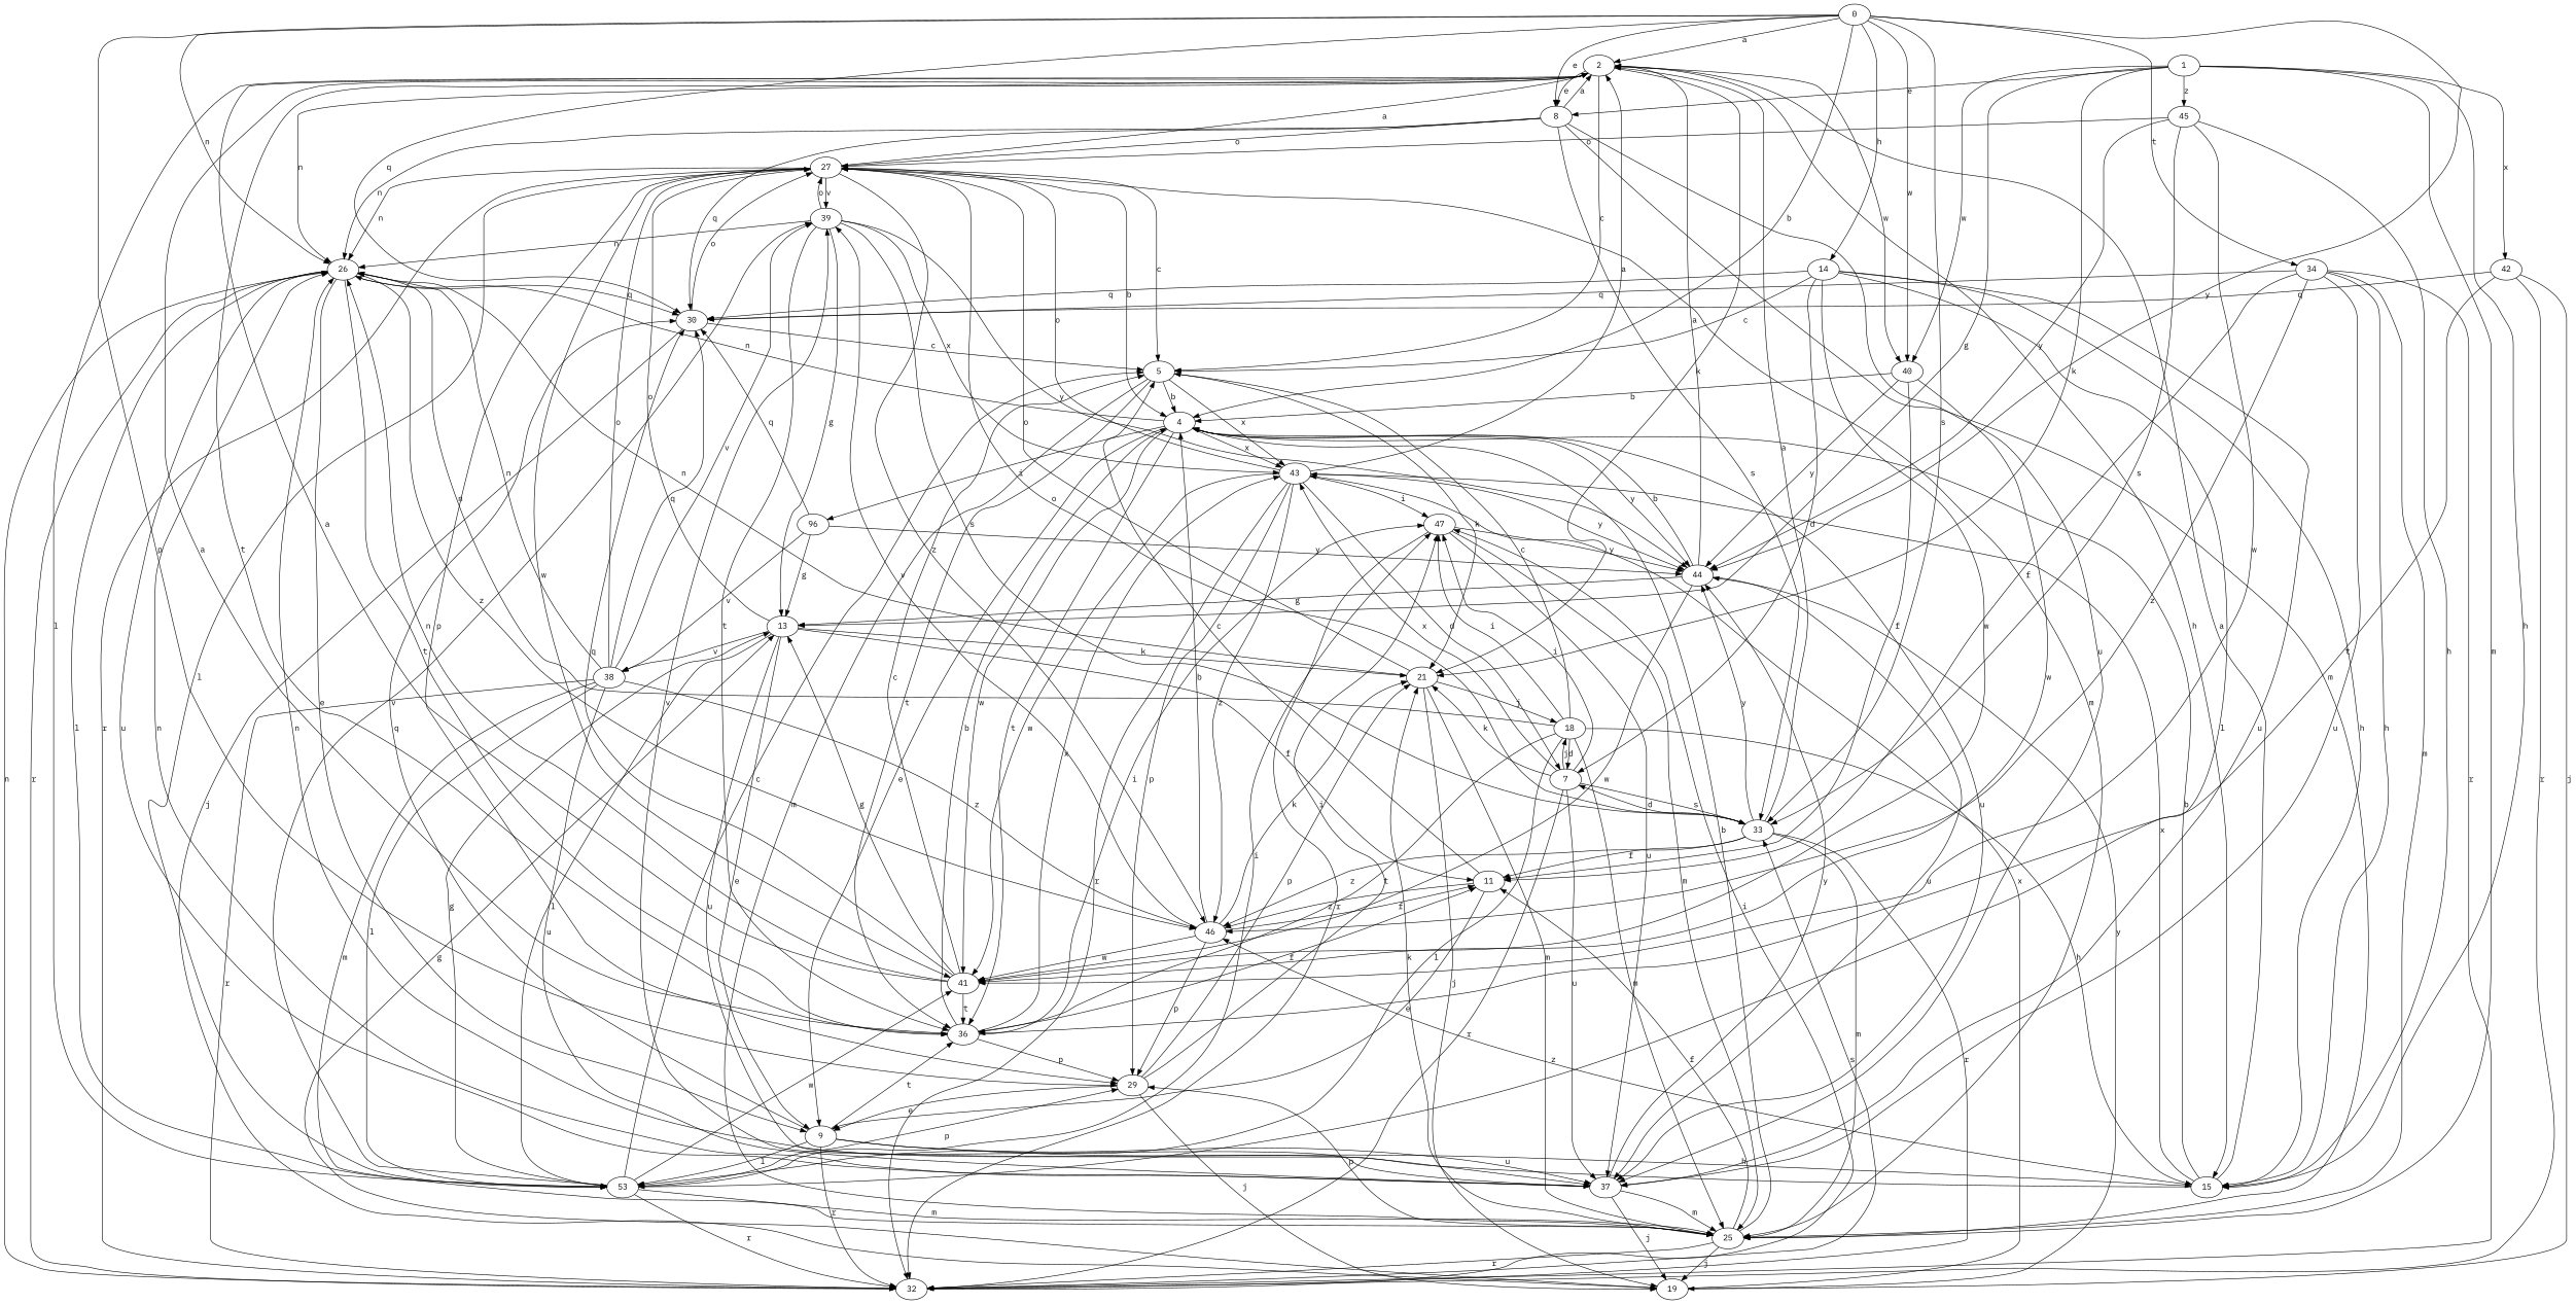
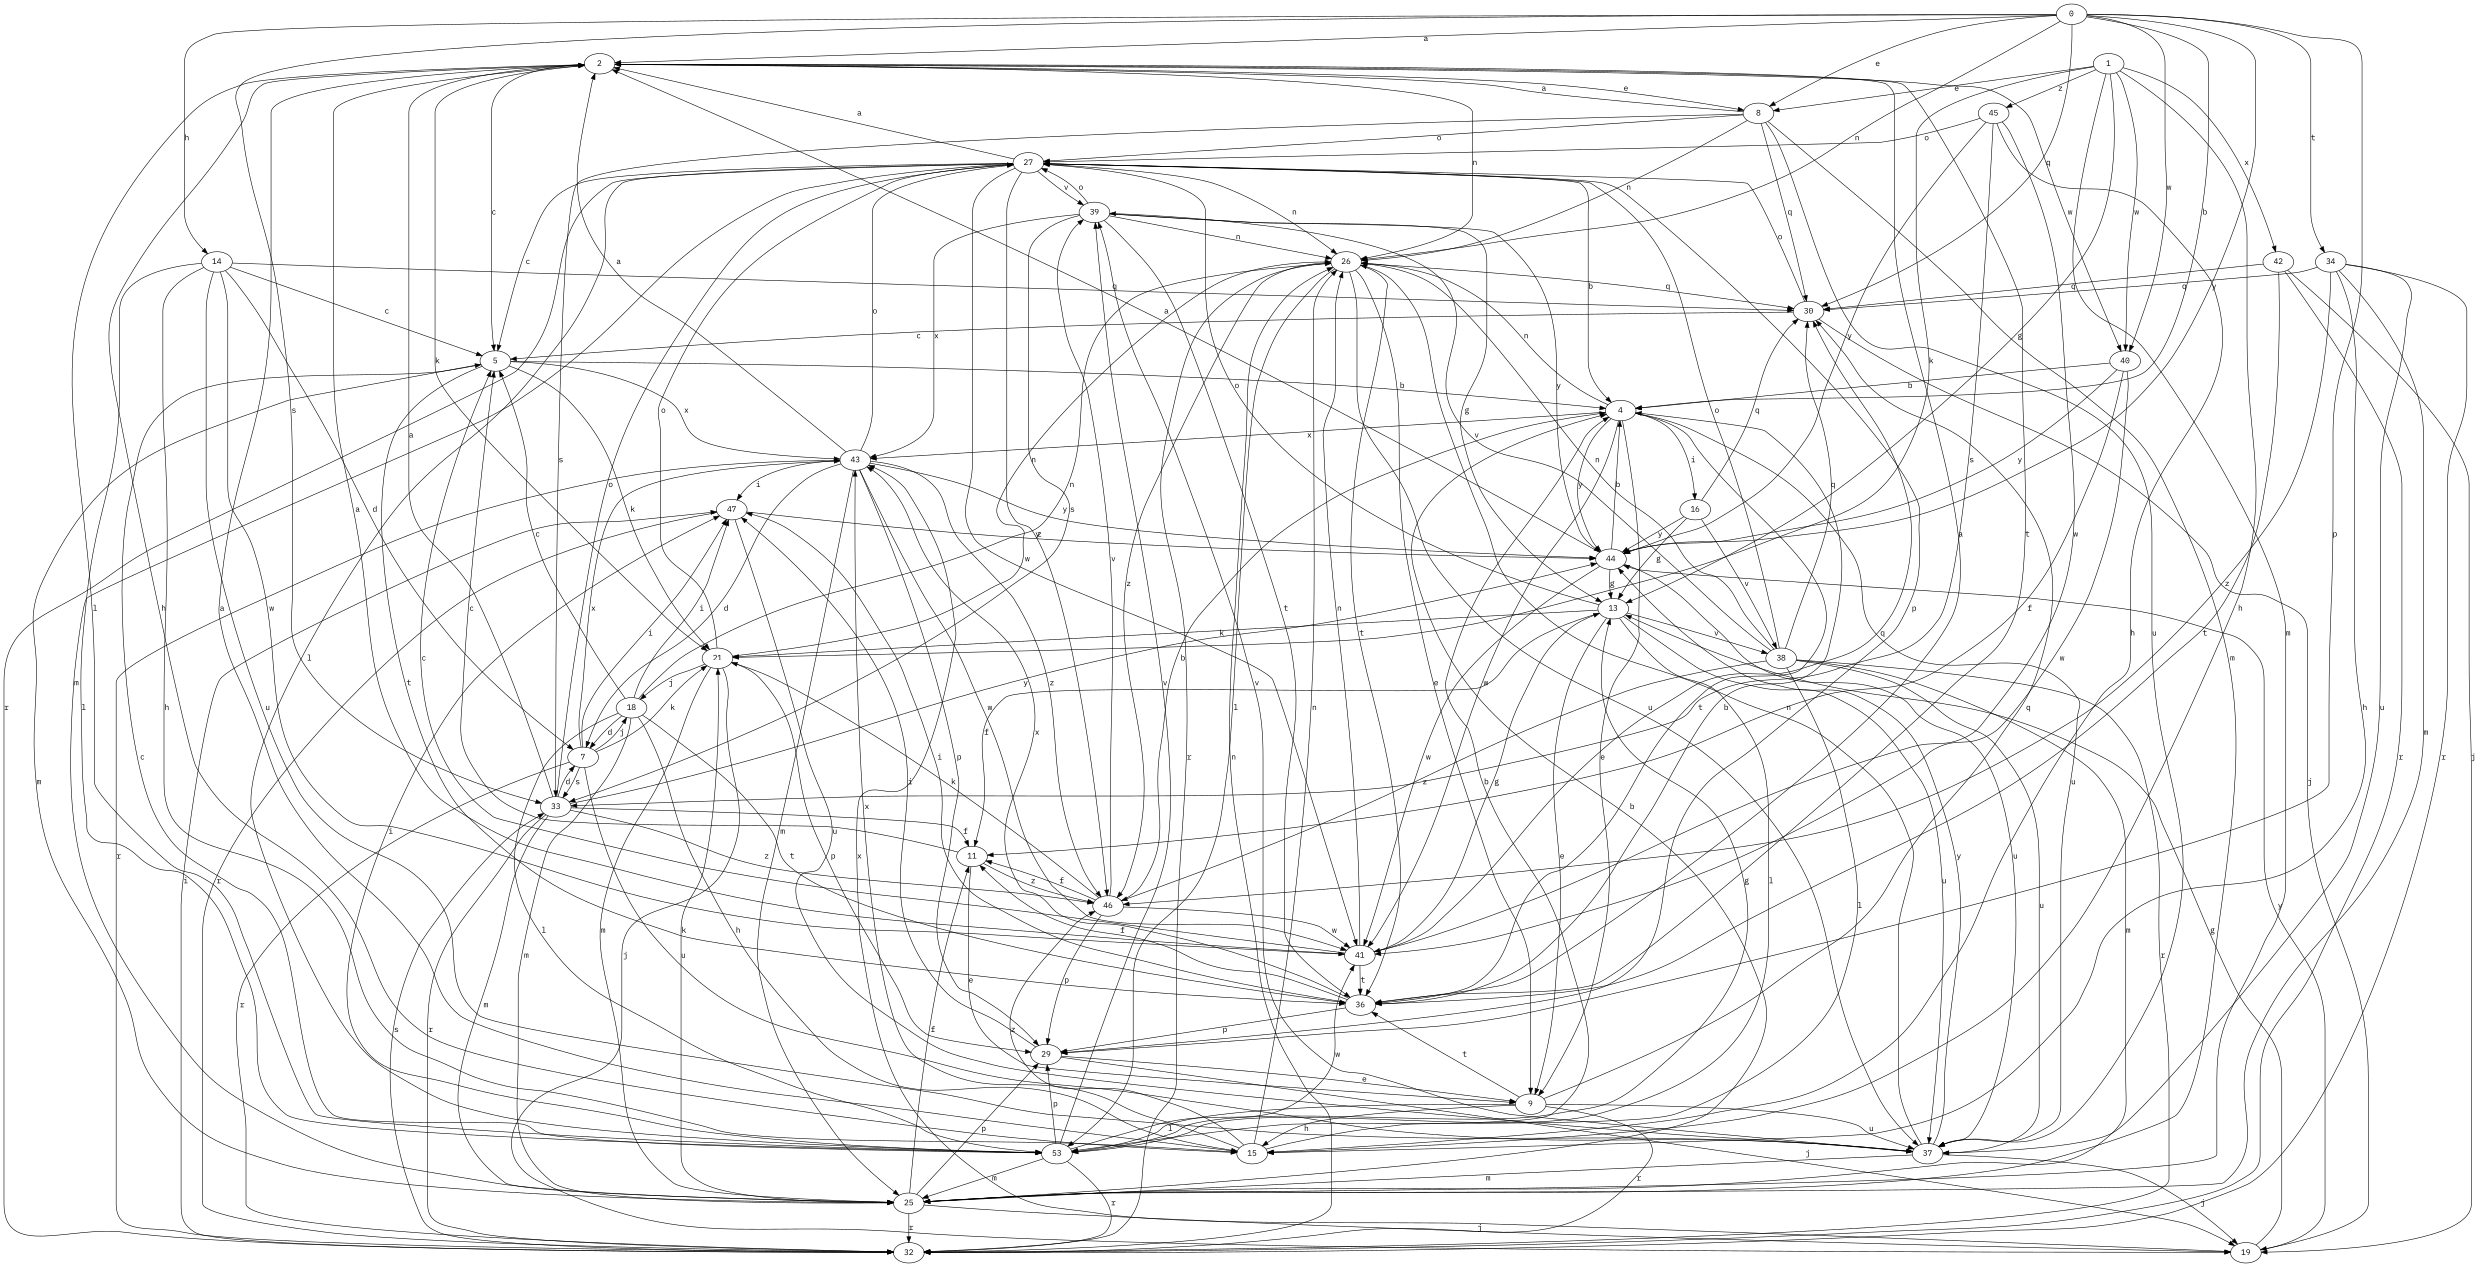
  strict digraph {
    fontname="IBM Plex Mono"
    node [fontname="IBM Plex Mono"]
    edge [fontname="IBM Plex Mono"]
    0
    2
    4
    8
    14
    26
    29
    30
    33
    34
    40
    44
    15
    21
    5
    n16 [label=53]
    36
    9
-   16 [label=96]
+   16
    37
    41
    43
    25
    27
    7
    32
    46
    n28 [label=47]
    19
    11
    13
    1
    42
    45
    38
    18
    39
    0 -> 2 [label=a]
    0 -> 4 [label=b]
    0 -> 8 [label=e]
    0 -> 14 [label=h]
    0 -> 26 [label=n]
    0 -> 29 [label=p]
    0 -> 30 [label=q]
    0 -> 33 [label=s]
    0 -> 34 [label=t]
    0 -> 40 [label=w]
    0 -> 44 [label=y]
    2 -> 8 [label=e]
    2 -> 26 [label=n]
    2 -> 40 [label=w]
    2 -> 15 [label=h]
    2 -> 21 [label=k]
    2 -> 5 [label=c]
    2 -> n16 [label=l]
    2 -> 36 [label=t]
    4 -> 26 [label=n]
    4 -> 44 [label=y]
    4 -> 36 [label=t]
    4 -> 9 [label=e]
    4 -> 16 [label=i]
    4 -> 37 [label=u]
    4 -> 41 [label=w]
    4 -> 43 [label=x]
    8 -> 2 [label=a]
    8 -> 26 [label=n]
    8 -> 30 [label=q]
    8 -> 33 [label=s]
    8 -> 37 [label=u]
    8 -> 25 [label=m]
    8 -> 27 [label=o]
    14 -> 30 [label=q]
    14 -> 15 [label=h]
    14 -> 5 [label=c]
    14 -> n16 [label=l]
    14 -> 37 [label=u]
    14 -> 41 [label=w]
    14 -> 7 [label=d]
    26 -> 30 [label=q]
    26 -> n16 [label=l]
    26 -> 36 [label=t]
    26 -> 9 [label=e]
    26 -> 37 [label=u]
    26 -> 32 [label=r]
    26 -> 46 [label=z]
    29 -> 9 [label=e]
    29 -> n28 [label=i]
    29 -> 19 [label=j]
    30 -> 5 [label=c]
    30 -> 27 [label=o]
    30 -> 19 [label=j]
    33 -> 2 [label=a]
    33 -> 44 [label=y]
    33 -> 25 [label=m]
    33 -> 27 [label=o]
    33 -> 7 [label=d]
    33 -> 32 [label=r]
    33 -> 46 [label=z]
    33 -> 11 [label=f]
    34 -> 30 [label=q]
    34 -> 15 [label=h]
    34 -> 37 [label=u]
    34 -> 25 [label=m]
    34 -> 32 [label=r]
    34 -> 46 [label=z]
-   34 -> 11 [label=f]
    40 -> 4 [label=b]
    40 -> 44 [label=y]
    40 -> 41 [label=w]
    40 -> 11 [label=f]
    44 -> 2 [label=a]
    44 -> 4 [label=b]
    44 -> 37 [label=u]
    44 -> 41 [label=w]
    44 -> 13 [label=g]
    15 -> 2 [label=a]
    15 -> 4 [label=b]
    15 -> 26 [label=n]
    15 -> 43 [label=x]
    15 -> 46 [label=z]
    21 -> 26 [label=n]
-   29 -> 21 [label=p]
+   21 -> 29 [label=p]
    21 -> 25 [label=m]
    21 -> 27 [label=o]
    21 -> 19 [label=j]
    21 -> 18 [label=j]
    5 -> 4 [label=b]
    5 -> 21 [label=k]
    5 -> 36 [label=t]
    5 -> 43 [label=x]
    5 -> 25 [label=m]
    n16 -> 29 [label=p]
    n16 -> 5 [label=c]
    n16 -> 41 [label=w]
    n16 -> 25 [label=m]
    n16 -> 32 [label=r]
    n16 -> n28 [label=i]
    n16 -> 13 [label=g]
    n16 -> 39 [label=v]
    36 -> 2 [label=a]
    36 -> 4 [label=b]
    36 -> 29 [label=p]
    36 -> 43 [label=x]
    36 -> n28 [label=i]
    36 -> 11 [label=f]
    9 -> 30 [label=q]
    9 -> 15 [label=h]
    9 -> n16 [label=l]
    9 -> 36 [label=t]
    9 -> 37 [label=u]
    9 -> 32 [label=r]
    16 -> 30 [label=q]
    16 -> 44 [label=y]
    16 -> 13 [label=g]
    16 -> 38 [label=v]
    37 -> 26 [label=n]
    37 -> 44 [label=y]
    37 -> 25 [label=m]
    37 -> 19 [label=j]
    37 -> 39 [label=v]
    41 -> 2 [label=a]
    41 -> 26 [label=n]
    41 -> 30 [label=q]
    41 -> 5 [label=c]
    41 -> 36 [label=t]
    41 -> 13 [label=g]
    43 -> 2 [label=a]
    43 -> 29 [label=p]
    43 -> 44 [label=y]
    43 -> 41 [label=w]
    43 -> 27 [label=o]
    43 -> 7 [label=d]
    43 -> 32 [label=r]
    43 -> 46 [label=z]
    43 -> n28 [label=i]
    25 -> 4 [label=b]
    25 -> 29 [label=p]
    25 -> 21 [label=k]
    25 -> 32 [label=r]
    25 -> 19 [label=j]
    25 -> 11 [label=f]
    27 -> 2 [label=a]
    27 -> 4 [label=b]
    27 -> 26 [label=n]
    27 -> 29 [label=p]
    27 -> 5 [label=c]
    27 -> n16 [label=l]
    27 -> 41 [label=w]
    27 -> 25 [label=m]
    27 -> 32 [label=r]
    27 -> 46 [label=z]
    27 -> 39 [label=v]
    7 -> 33 [label=s]
    7 -> 21 [label=k]
    7 -> 37 [label=u]
    7 -> 43 [label=x]
    7 -> 32 [label=r]
    7 -> n28 [label=i]
    7 -> 18 [label=j]
    32 -> 26 [label=n]
    32 -> 33 [label=s]
    32 -> n28 [label=i]
    46 -> 4 [label=b]
    46 -> 29 [label=p]
    46 -> 21 [label=k]
    46 -> 41 [label=w]
    46 -> 11 [label=f]
    46 -> 39 [label=v]
    n28 -> 44 [label=y]
    n28 -> 37 [label=u]
-   n28 -> 25 [label=m]
+   43 -> 25 [label=m]
    n28 -> 32 [label=r]
    19 -> 44 [label=y]
    19 -> 43 [label=x]
    19 -> 13 [label=g]
    11 -> 5 [label=c]
    11 -> 9 [label=e]
    11 -> 46 [label=z]
    13 -> 21 [label=k]
    13 -> n16 [label=l]
    13 -> 9 [label=e]
    13 -> 37 [label=u]
    13 -> 27 [label=o]
    13 -> 11 [label=f]
    13 -> 38 [label=v]
    1 -> 8 [label=e]
    1 -> 40 [label=w]
    1 -> 15 [label=h]
    1 -> 21 [label=k]
    1 -> 25 [label=m]
    1 -> 13 [label=g]
    1 -> 42 [label=x]
    1 -> 45 [label=z]
    42 -> 30 [label=q]
    42 -> 36 [label=t]
    42 -> 32 [label=r]
    42 -> 19 [label=j]
    45 -> 33 [label=s]
    45 -> 44 [label=y]
    45 -> 15 [label=h]
    45 -> 41 [label=w]
    45 -> 27 [label=o]
    38 -> 26 [label=n]
    38 -> 30 [label=q]
    38 -> n16 [label=l]
    38 -> 37 [label=u]
    38 -> 25 [label=m]
    38 -> 27 [label=o]
    38 -> 32 [label=r]
    38 -> 46 [label=z]
    38 -> 39 [label=v]
    18 -> 26 [label=n]
    18 -> 15 [label=h]
    18 -> 5 [label=c]
    18 -> n16 [label=l]
    18 -> 36 [label=t]
    18 -> 25 [label=m]
    18 -> 7 [label=d]
    18 -> n28 [label=i]
    39 -> 26 [label=n]
    39 -> 33 [label=s]
    39 -> 44 [label=y]
    39 -> 36 [label=t]
    39 -> 43 [label=x]
    39 -> 27 [label=o]
    39 -> 13 [label=g]
  }
